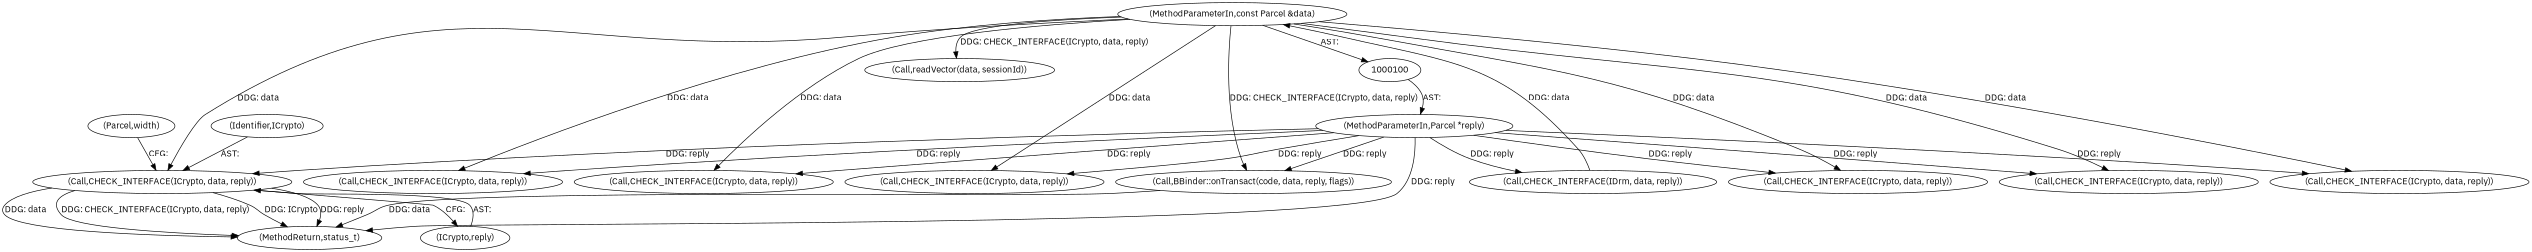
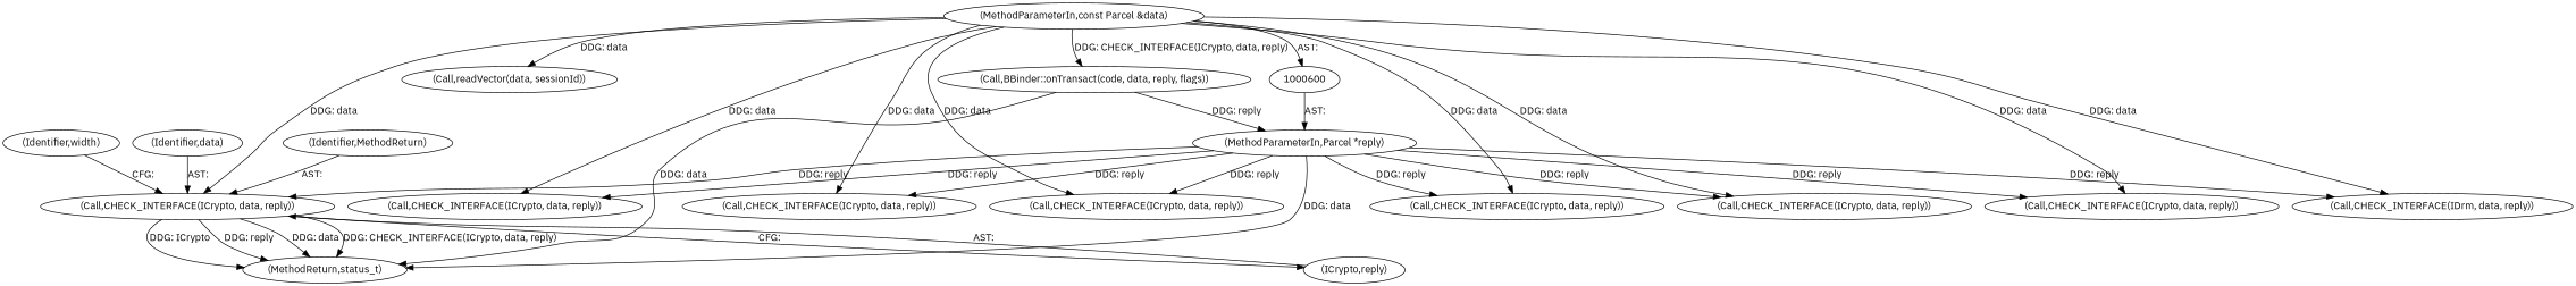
  digraph {
    fontname="IBM Plex Sans"
    node [fontname="IBM Plex Sans"]
    edge [fontname="IBM Plex Sans"]
    n1 [label="(Call,CHECK_INTERFACE(ICrypto, data, reply))"]
    n2 [label="(MethodReturn,status_t)"]
    n3 [label="(ICrypto,reply)"]
    n4 [label="(MethodParameterIn,const Parcel &data)"]
    n5 [label="(Call,readVector(data, sessionId))"]
    n6 [label="(Call,CHECK_INTERFACE(ICrypto, data, reply))"]
    n7 [label="(Call,CHECK_INTERFACE(ICrypto, data, reply))"]
    n8 [label="(Call,BBinder::onTransact(code, data, reply, flags))"]
    n9 [label="(Call,CHECK_INTERFACE(ICrypto, data, reply))"]
    n10 [label="(Call,CHECK_INTERFACE(ICrypto, data, reply))"]
    n11 [label="(Call,CHECK_INTERFACE(ICrypto, data, reply))"]
    n12 [label="(Call,CHECK_INTERFACE(ICrypto, data, reply))"]
    n13 [label="(Call,CHECK_INTERFACE(IDrm, data, reply))"]
-   1000100
+   1000100 [label=1000600]
    n15 [label="(MethodParameterIn,Parcel *reply)"]
-   n16 [label="(Identifier,ICrypto)"]
-   n17 [label="(Parcel,width)"]
+   n16 [label="(Identifier,MethodReturn)"]
+   n17 [label="(Identifier,width)"]
+   n18 [label="(Identifier,data)"]
    n1 -> n2 [label="DDG: data"]
    n1 -> n2 [label="DDG: CHECK_INTERFACE(ICrypto, data, reply)"]
    n1 -> n2 [label="DDG: ICrypto"]
    n1 -> n2 [label="DDG: reply"]
    n1 -> n3 [label="CFG: "]
    n3 -> n1 [label="AST: "]
    n4 -> n1 [label="DDG: data"]
-   n4 -> n5 [label="DDG: CHECK_INTERFACE(ICrypto, data, reply)"]
+   n4 -> n5 [label="DDG: data"]
    n4 -> n6 [label="DDG: data"]
    n4 -> n7 [label="DDG: data"]
    n4 -> n8 [label="DDG: CHECK_INTERFACE(ICrypto, data, reply)"]
    n4 -> n9 [label="DDG: data"]
    n4 -> n10 [label="DDG: data"]
    n4 -> n11 [label="DDG: data"]
    n4 -> n12 [label="DDG: data"]
-   n13 -> n4 [label="DDG: data"]
+   n4 -> n13 [label="DDG: data"]
    n4 -> 1000100 [label="AST: "]
    n8 -> n2 [label="DDG: data"]
    1000100 -> n15 [label="AST: "]
    n15 -> n1 [label="DDG: reply"]
-   n15 -> n2 [label="DDG: reply"]
+   n15 -> n2 [label="DDG: data"]
    n15 -> n6 [label="DDG: reply"]
    n15 -> n7 [label="DDG: reply"]
-   n15 -> n8 [label="DDG: reply"]
+   n8 -> n15 [label="DDG: reply"]
    n15 -> n9 [label="DDG: reply"]
    n15 -> n10 [label="DDG: reply"]
    n15 -> n11 [label="DDG: reply"]
    n15 -> n12 [label="DDG: reply"]
    n15 -> n13 [label="DDG: reply"]
    n16 -> n1 [label="AST: "]
    n17 -> n1 [label="CFG: "]
+   n18 -> n1 [label="AST: "]
  }
